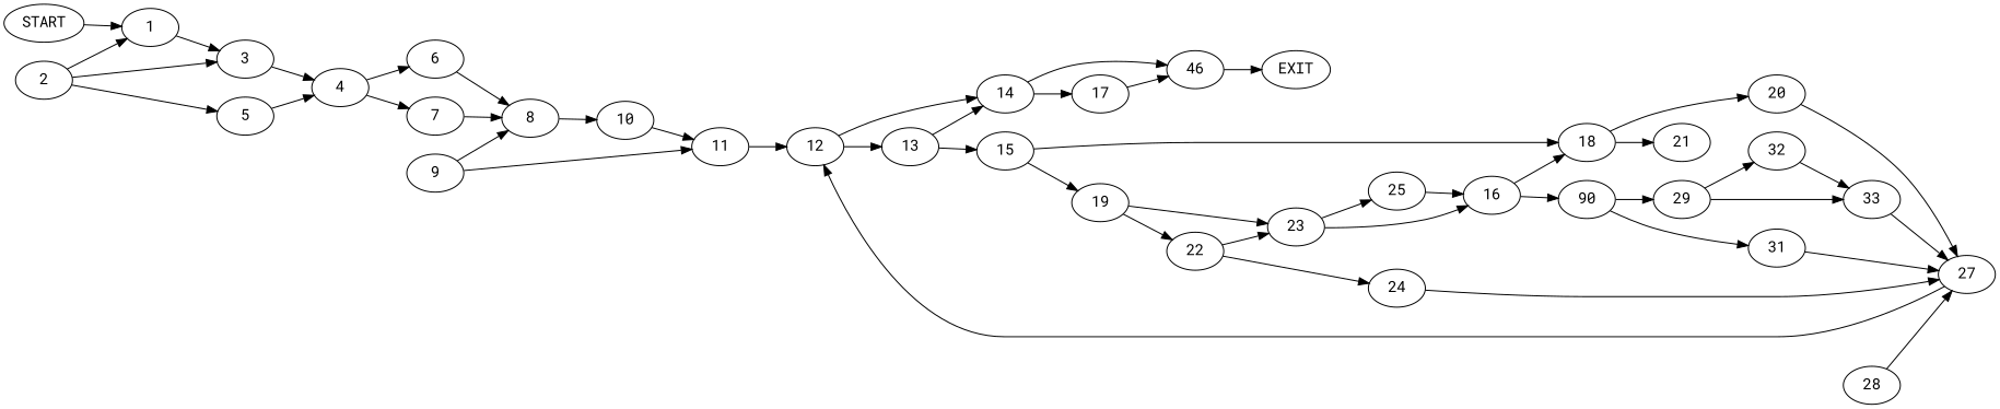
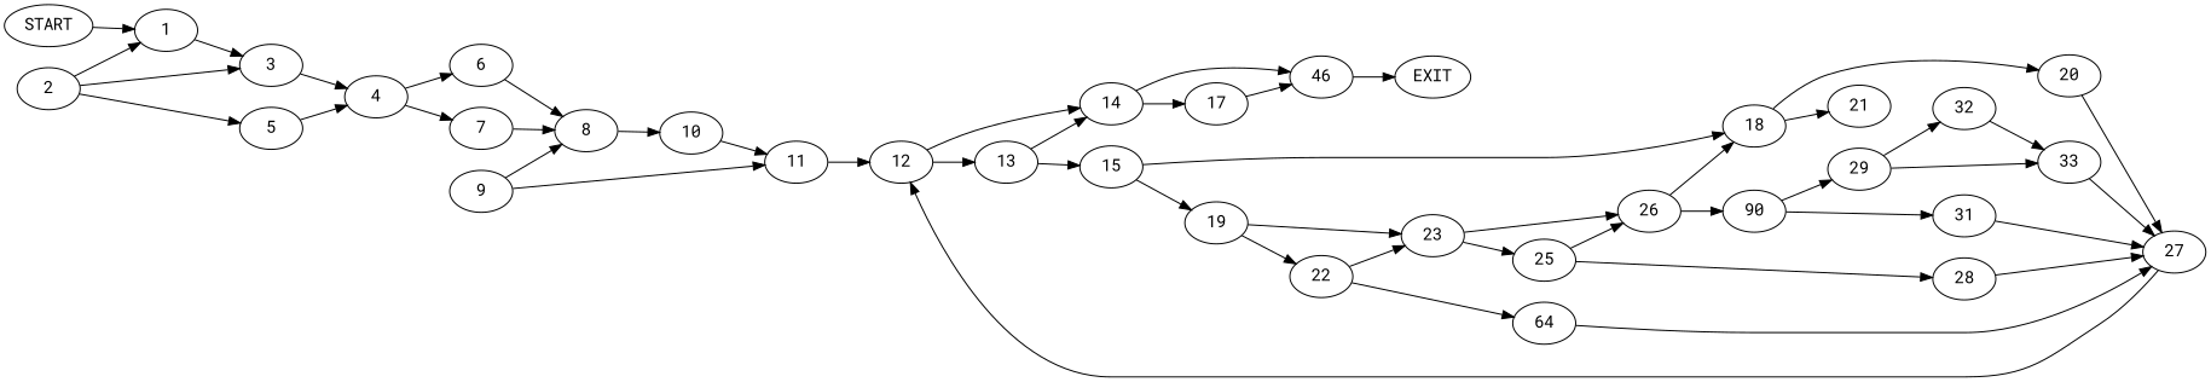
  digraph {
    fontname="Roboto Mono"
    rankdir=LR
    node [fontname="Roboto Mono"]
    edge [fontname="Roboto Mono"]
    n1 [label=START]
    1
    3
    n4 [label=EXIT]
    2
    5
    4
    6
    7
    8
    10
    9
    11
    12
    13
    14
    15
    n18 [label=46]
    17
    18
    19
    20
    21
    22
    23
    27
-   24
+   24 [label=64]
    25
-   26 [label=16]
+   26
    28
    n31 [label=90]
    29
    32
    33
    31
    n1 -> 1
    1 -> 3
    3 -> 4
    2 -> 1
    2 -> 3
    2 -> 5
    5 -> 4
    4 -> 6
    4 -> 7
    6 -> 8
    7 -> 8
    8 -> 10
    10 -> 11
    9 -> 8
    9 -> 11
    11 -> 12
    12 -> 13
    12 -> 14
    13 -> 14
    13 -> 15
    14 -> n18
    14 -> 17
    15 -> 18
    15 -> 19
    n18 -> n4
    17 -> n18
    18 -> 20
    18 -> 21
    19 -> 22
    19 -> 23
    20 -> 27
    22 -> 23
    22 -> 24
    23 -> 25
    23 -> 26
    27 -> 12
    24 -> 27
    25 -> 26
+   25 -> 28
    26 -> 18
    26 -> n31
    28 -> 27
    n31 -> 29
    n31 -> 31
    29 -> 32
    29 -> 33
    32 -> 33
    33 -> 27
    31 -> 27
  }
